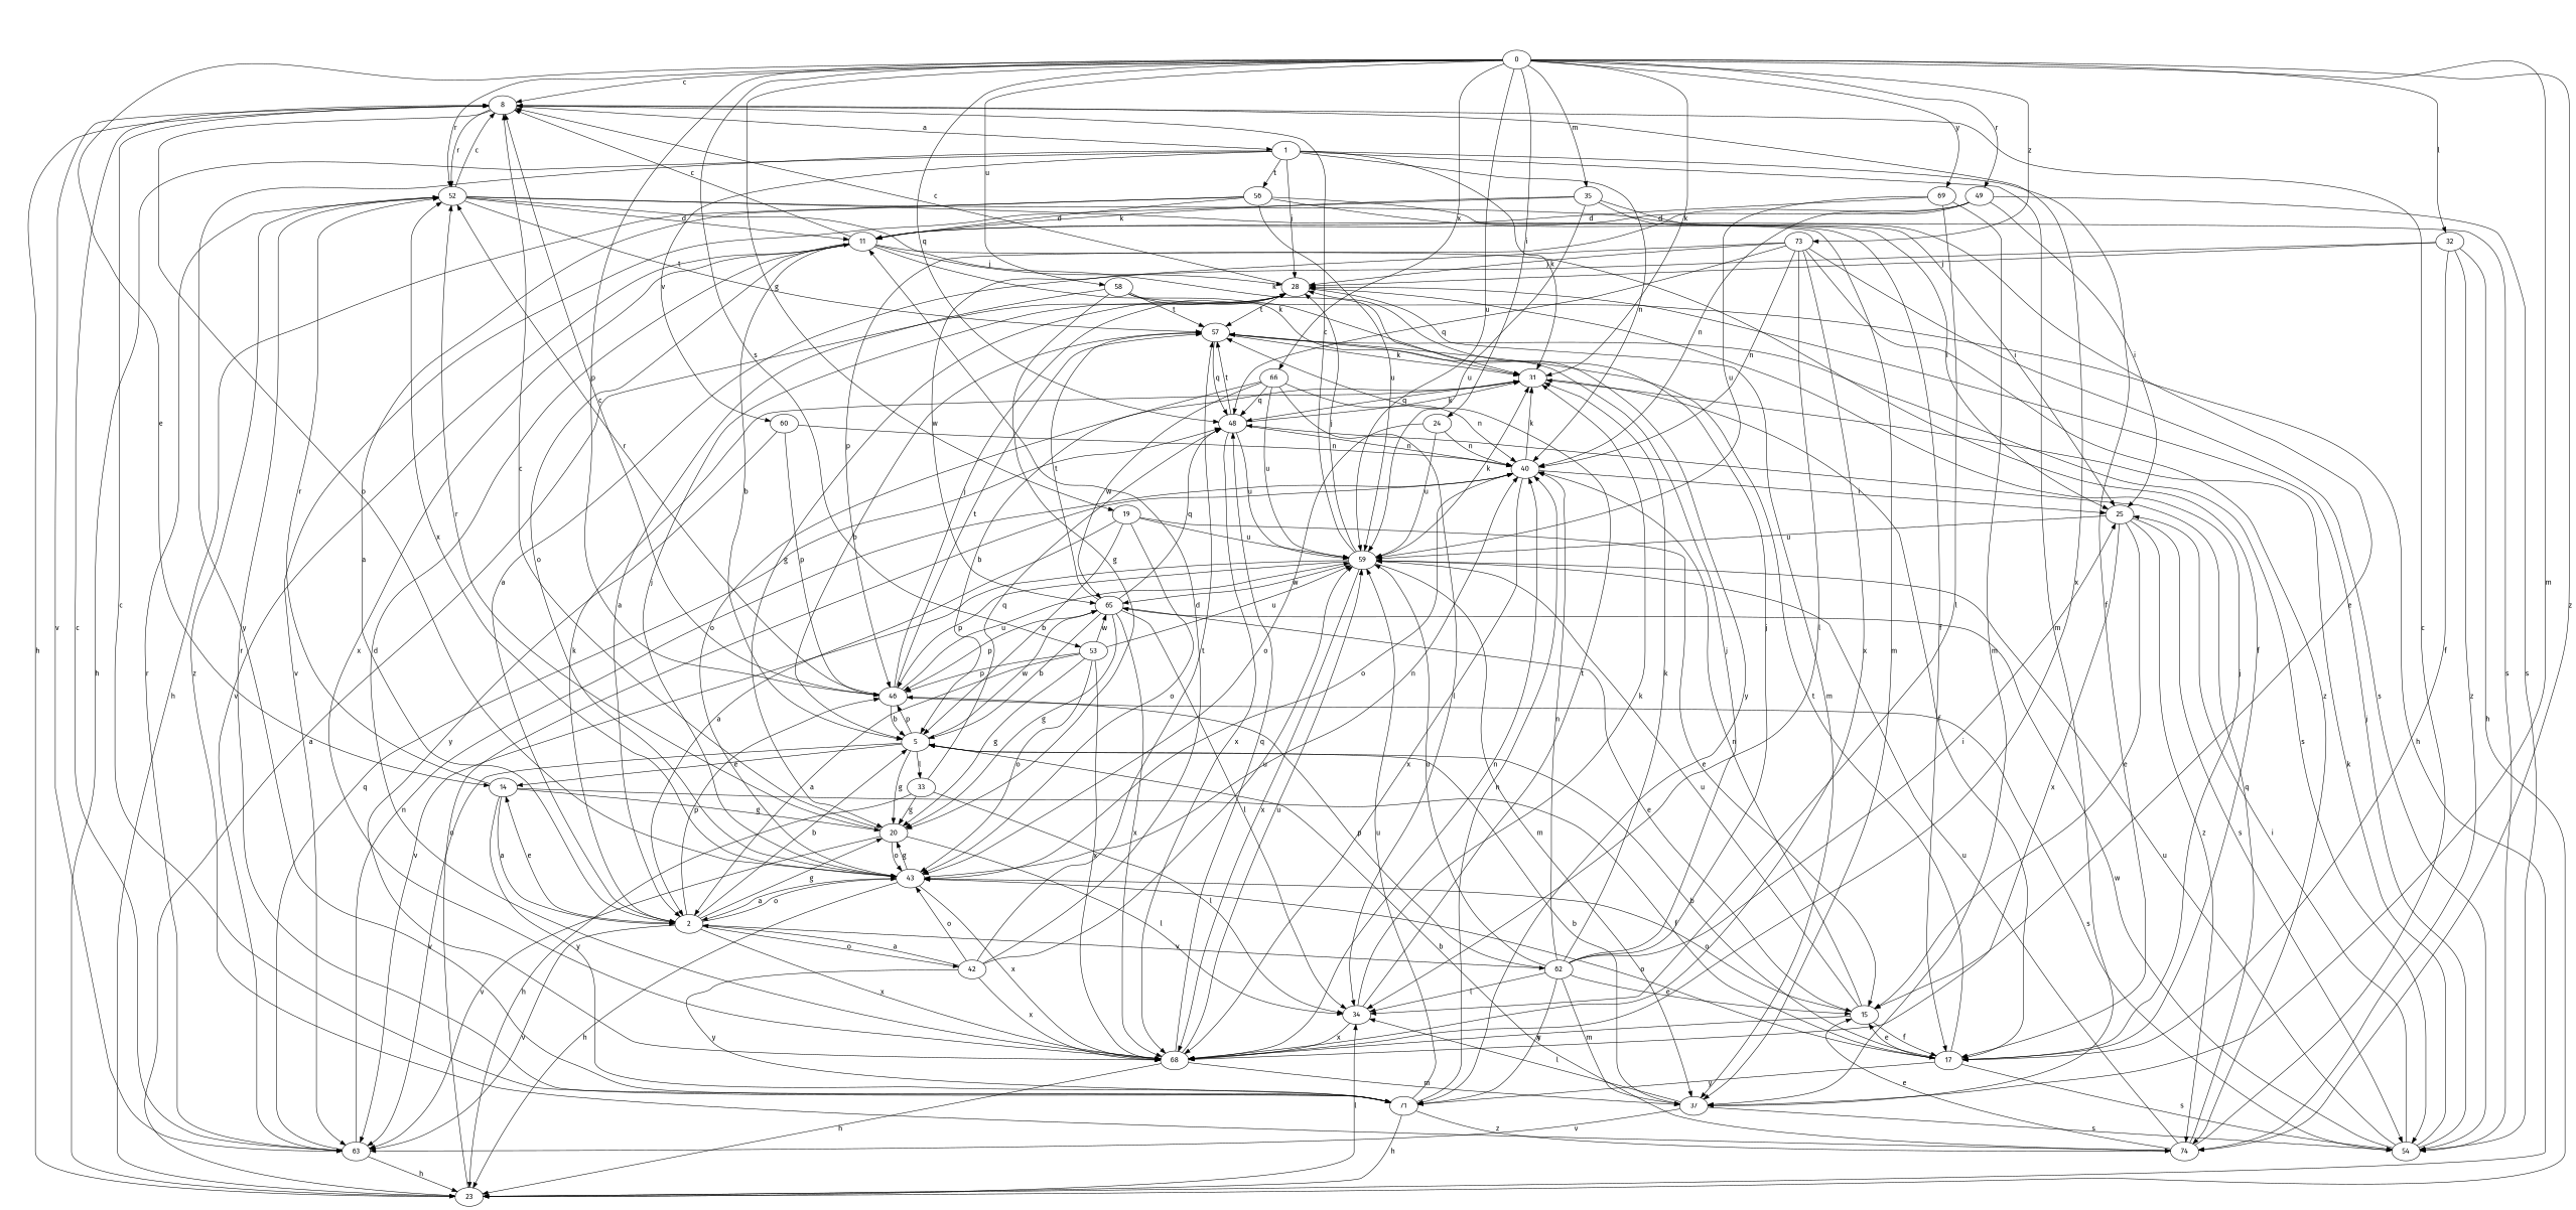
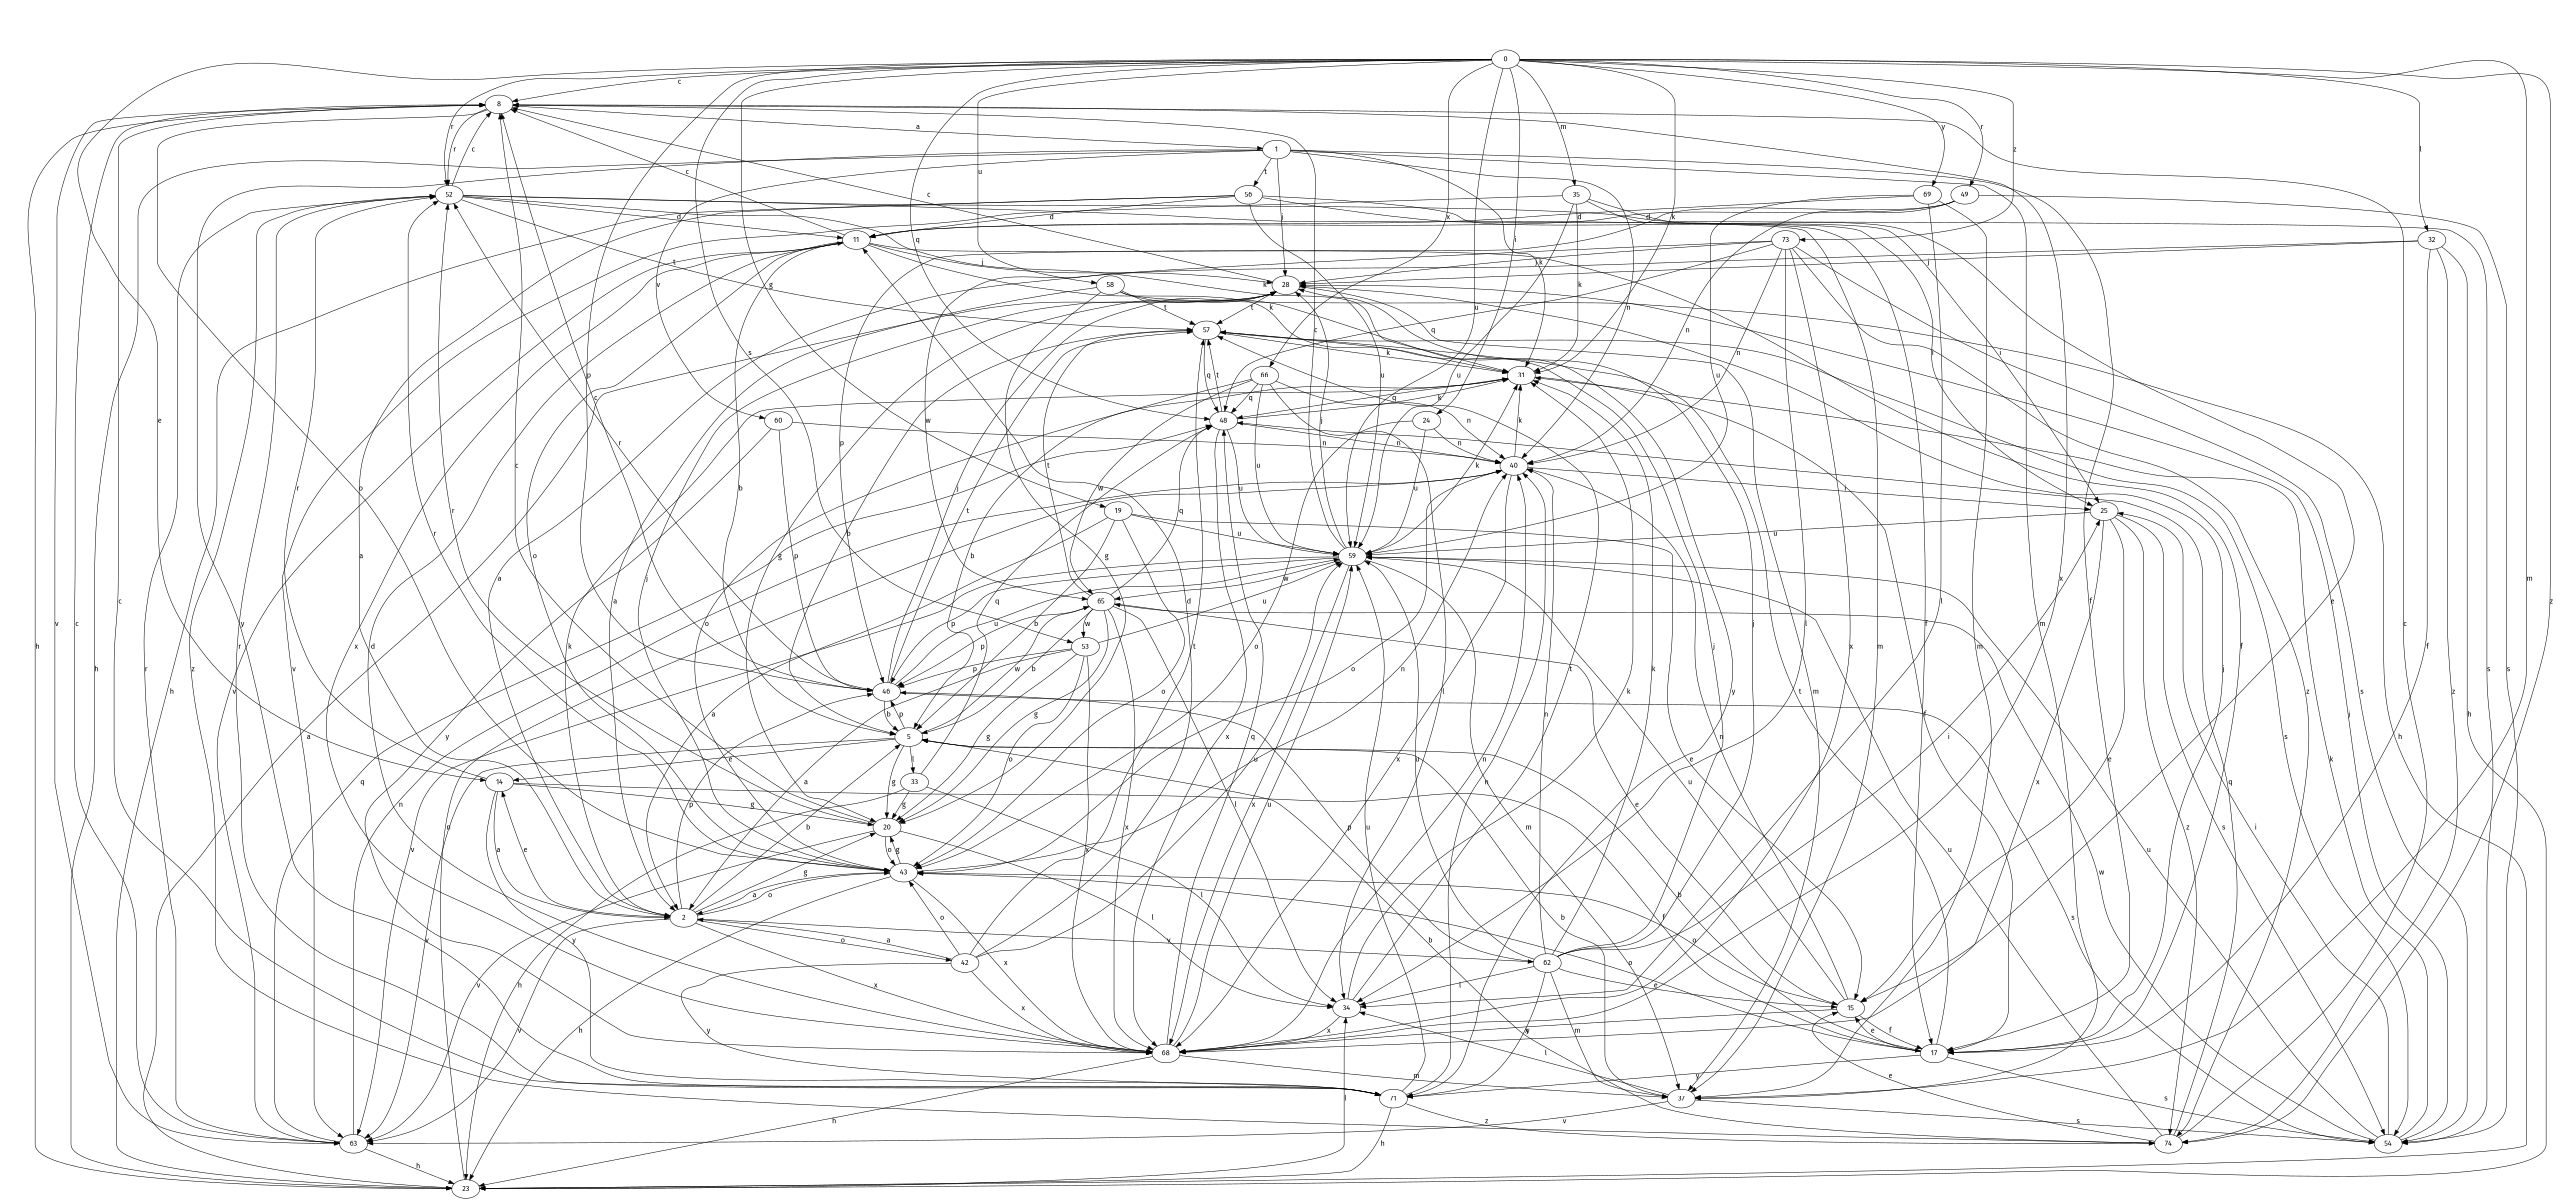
  strict digraph {
    fontname="Fira Sans"
    node [fontname="Fira Sans"]
    edge [fontname="Fira Sans"]
    0
    8
    14
    19
    24
    31
    32
    35
    37
    46
    48
    49
    52
    53
    58
    59
    66
    69
    73
    74
    1
    43
    63
    68
    17
    71
    2
    20
    5
    15
    40
    23
    28
    25
    54
    34
    57
    11
    65
    56
    60
    42
    62
    33
    0 -> 8 [label=c]
    0 -> 14 [label=e]
    0 -> 19 [label=g]
    0 -> 24 [label=i]
    0 -> 31 [label=k]
    0 -> 32 [label=l]
    0 -> 35 [label=m]
    0 -> 37 [label=m]
    0 -> 46 [label=p]
    0 -> 48 [label=q]
    0 -> 49 [label=r]
    0 -> 52 [label=r]
    0 -> 53 [label=s]
    0 -> 58 [label=u]
    0 -> 59 [label=u]
    0 -> 66 [label=x]
    0 -> 69 [label=y]
    0 -> 73 [label=z]
    0 -> 74 [label=z]
    8 -> 52 [label=r]
    8 -> 1 [label=a]
    8 -> 43 [label=o]
    8 -> 63 [label=v]
    8 -> 68 [label=x]
    14 -> 52 [label=r]
    14 -> 17 [label=f]
    14 -> 71 [label=y]
    14 -> 2 [label=a]
    14 -> 20 [label=g]
    19 -> 59 [label=u]
    19 -> 43 [label=o]
    19 -> 2 [label=a]
    19 -> 5 [label=b]
    19 -> 15 [label=e]
    24 -> 59 [label=u]
    24 -> 43 [label=o]
    24 -> 40 [label=n]
    31 -> 48 [label=q]
    31 -> 17 [label=f]
    31 -> 5 [label=b]
    32 -> 74 [label=z]
    32 -> 17 [label=f]
    32 -> 2 [label=a]
    32 -> 23 [label=h]
    32 -> 28 [label=j]
-   35 -> 11 [label=k]
+   35 -> 31 [label=k]
    35 -> 59 [label=u]
    35 -> 63 [label=v]
    35 -> 15 [label=e]
    35 -> 25 [label=i]
    37 -> 63 [label=v]
    37 -> 5 [label=b]
    37 -> 54 [label=s]
    37 -> 34 [label=l]
    46 -> 8 [label=c]
    46 -> 52 [label=r]
    46 -> 59 [label=u]
    46 -> 5 [label=b]
    46 -> 28 [label=j]
    46 -> 54 [label=s]
    46 -> 57 [label=t]
    48 -> 31 [label=k]
    48 -> 59 [label=u]
    48 -> 68 [label=x]
    48 -> 40 [label=n]
    48 -> 57 [label=t]
    49 -> 46 [label=p]
    49 -> 40 [label=n]
-   49 -> 25 [label=i]
    49 -> 54 [label=s]
    49 -> 11 [label=d]
    52 -> 8 [label=c]
    52 -> 31 [label=k]
    52 -> 37 [label=m]
    52 -> 74 [label=z]
    52 -> 54 [label=s]
    52 -> 57 [label=t]
    52 -> 11 [label=d]
    53 -> 46 [label=p]
    53 -> 59 [label=u]
    53 -> 43 [label=o]
    53 -> 68 [label=x]
    53 -> 2 [label=a]
    53 -> 20 [label=g]
-   53 -> 65 [label=w]
+   65 -> 53 [label=w]
    58 -> 71 [label=y]
    58 -> 2 [label=a]
    58 -> 20 [label=g]
    58 -> 23 [label=h]
    58 -> 57 [label=t]
    59 -> 8 [label=c]
    59 -> 31 [label=k]
    59 -> 37 [label=m]
    59 -> 46 [label=p]
    59 -> 63 [label=v]
    59 -> 68 [label=x]
    59 -> 28 [label=j]
    59 -> 65 [label=w]
    66 -> 48 [label=q]
    66 -> 59 [label=u]
    66 -> 43 [label=o]
    66 -> 40 [label=n]
    66 -> 34 [label=l]
    66 -> 65 [label=w]
    69 -> 37 [label=m]
    69 -> 59 [label=u]
    69 -> 34 [label=l]
    69 -> 11 [label=d]
    73 -> 48 [label=q]
    73 -> 74 [label=z]
    73 -> 68 [label=x]
    73 -> 40 [label=n]
    73 -> 28 [label=j]
    73 -> 54 [label=s]
    73 -> 34 [label=l]
    73 -> 65 [label=w]
    74 -> 8 [label=c]
    74 -> 48 [label=q]
    74 -> 59 [label=u]
    74 -> 5 [label=b]
    74 -> 15 [label=e]
    1 -> 31 [label=k]
    1 -> 37 [label=m]
    1 -> 17 [label=f]
    1 -> 71 [label=y]
    1 -> 40 [label=n]
    1 -> 23 [label=h]
    1 -> 28 [label=j]
    1 -> 56 [label=t]
    1 -> 60 [label=v]
-   43 -> 52 [label=x]
+   43 -> 52 [label=r]
    43 -> 68 [label=x]
    43 -> 2 [label=a]
    43 -> 20 [label=g]
    43 -> 40 [label=n]
    43 -> 23 [label=h]
    43 -> 28 [label=j]
    63 -> 8 [label=c]
    63 -> 48 [label=q]
    63 -> 52 [label=r]
    63 -> 40 [label=n]
    63 -> 23 [label=h]
    68 -> 37 [label=m]
    68 -> 48 [label=q]
    68 -> 59 [label=u]
    68 -> 40 [label=n]
    68 -> 23 [label=h]
    68 -> 11 [label=d]
    17 -> 43 [label=o]
    17 -> 71 [label=y]
    17 -> 5 [label=b]
    17 -> 15 [label=e]
    17 -> 28 [label=j]
    17 -> 54 [label=s]
    17 -> 57 [label=t]
    71 -> 8 [label=c]
    71 -> 52 [label=r]
    71 -> 59 [label=u]
    71 -> 74 [label=z]
    71 -> 40 [label=n]
    71 -> 23 [label=h]
    2 -> 14 [label=e]
    2 -> 31 [label=k]
    2 -> 46 [label=p]
    2 -> 43 [label=o]
    2 -> 63 [label=v]
    2 -> 68 [label=x]
    2 -> 20 [label=g]
    2 -> 5 [label=b]
    2 -> 42 [label=o]
    2 -> 62 [label=v]
    20 -> 8 [label=c]
    20 -> 52 [label=r]
    20 -> 43 [label=o]
    20 -> 63 [label=v]
    20 -> 34 [label=l]
    5 -> 14 [label=e]
    5 -> 46 [label=p]
    5 -> 63 [label=v]
    5 -> 20 [label=g]
    5 -> 65 [label=w]
    5 -> 33 [label=l]
    15 -> 59 [label=u]
    15 -> 43 [label=o]
    15 -> 68 [label=x]
    15 -> 17 [label=f]
    15 -> 40 [label=n]
    40 -> 31 [label=k]
    40 -> 43 [label=o]
    40 -> 68 [label=x]
    40 -> 25 [label=i]
    23 -> 8 [label=h]
    23 -> 40 [label=n]
    23 -> 28 [label=a]
    23 -> 34 [label=l]
    28 -> 8 [label=c]
    28 -> 37 [label=m]
    28 -> 20 [label=g]
    28 -> 57 [label=t]
    25 -> 59 [label=u]
    25 -> 74 [label=z]
    25 -> 68 [label=x]
    25 -> 15 [label=e]
    25 -> 54 [label=s]
    54 -> 31 [label=k]
    54 -> 59 [label=u]
    54 -> 28 [label=j]
    54 -> 25 [label=i]
    54 -> 65 [label=w]
    34 -> 31 [label=k]
    34 -> 68 [label=x]
    34 -> 57 [label=t]
    57 -> 31 [label=k]
    57 -> 48 [label=q]
    57 -> 5 [label=b]
    57 -> 54 [label=s]
    11 -> 8 [label=c]
    11 -> 31 [label=k]
    11 -> 43 [label=o]
    11 -> 63 [label=v]
    11 -> 68 [label=x]
    11 -> 17 [label=f]
    11 -> 5 [label=b]
    11 -> 28 [label=j]
    65 -> 46 [label=p]
    65 -> 48 [label=q]
    65 -> 68 [label=x]
    65 -> 20 [label=g]
    65 -> 5 [label=b]
    65 -> 15 [label=e]
    65 -> 34 [label=l]
    65 -> 57 [label=t]
    56 -> 59 [label=u]
    56 -> 17 [label=f]
    56 -> 2 [label=a]
    56 -> 23 [label=h]
    56 -> 25 [label=i]
    56 -> 11 [label=d]
    60 -> 46 [label=p]
    60 -> 68 [label=y]
    60 -> 40 [label=n]
    42 -> 59 [label=u]
    42 -> 43 [label=o]
    42 -> 68 [label=x]
    42 -> 71 [label=y]
    42 -> 2 [label=a]
    42 -> 57 [label=t]
    42 -> 11 [label=d]
    62 -> 31 [label=k]
    62 -> 37 [label=m]
    62 -> 46 [label=p]
    62 -> 59 [label=u]
    62 -> 71 [label=y]
    62 -> 15 [label=e]
    62 -> 40 [label=n]
    62 -> 28 [label=j]
    62 -> 25 [label=i]
    62 -> 34 [label=l]
    62 -> 57 [label=j]
    33 -> 48 [label=q]
    33 -> 20 [label=g]
    33 -> 23 [label=h]
    33 -> 34 [label=l]
  }
